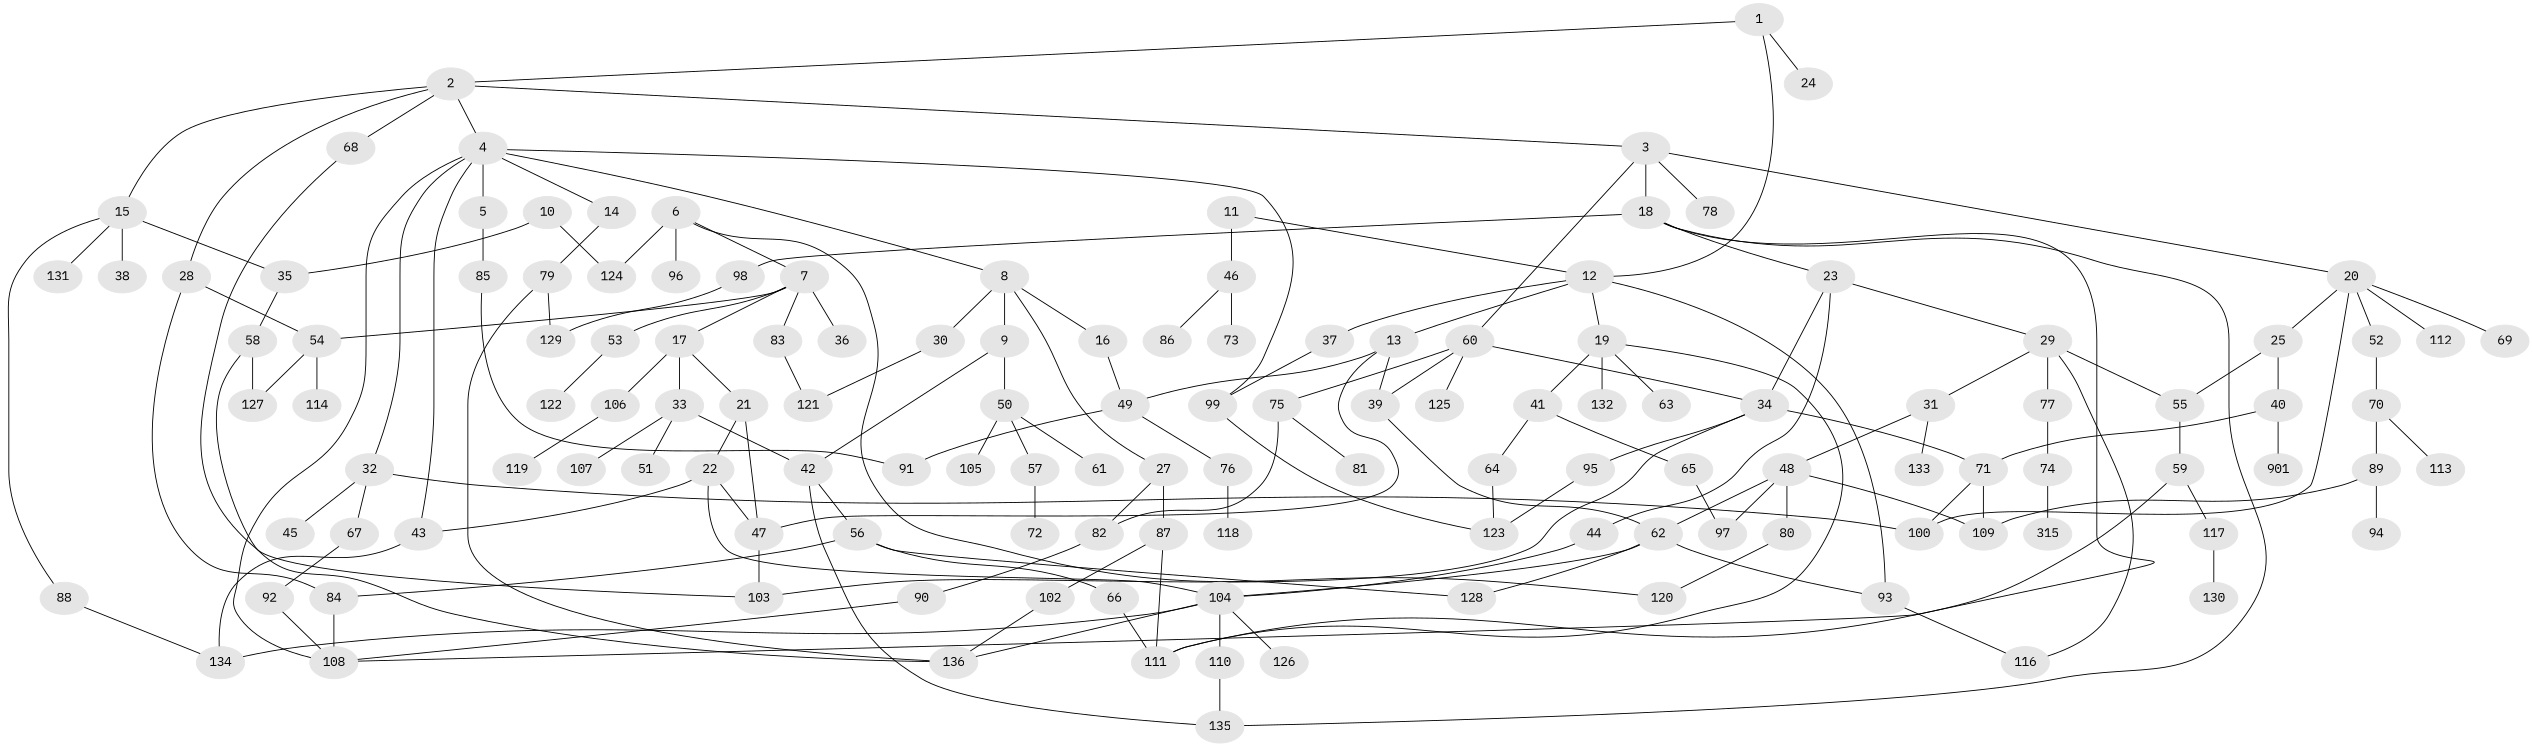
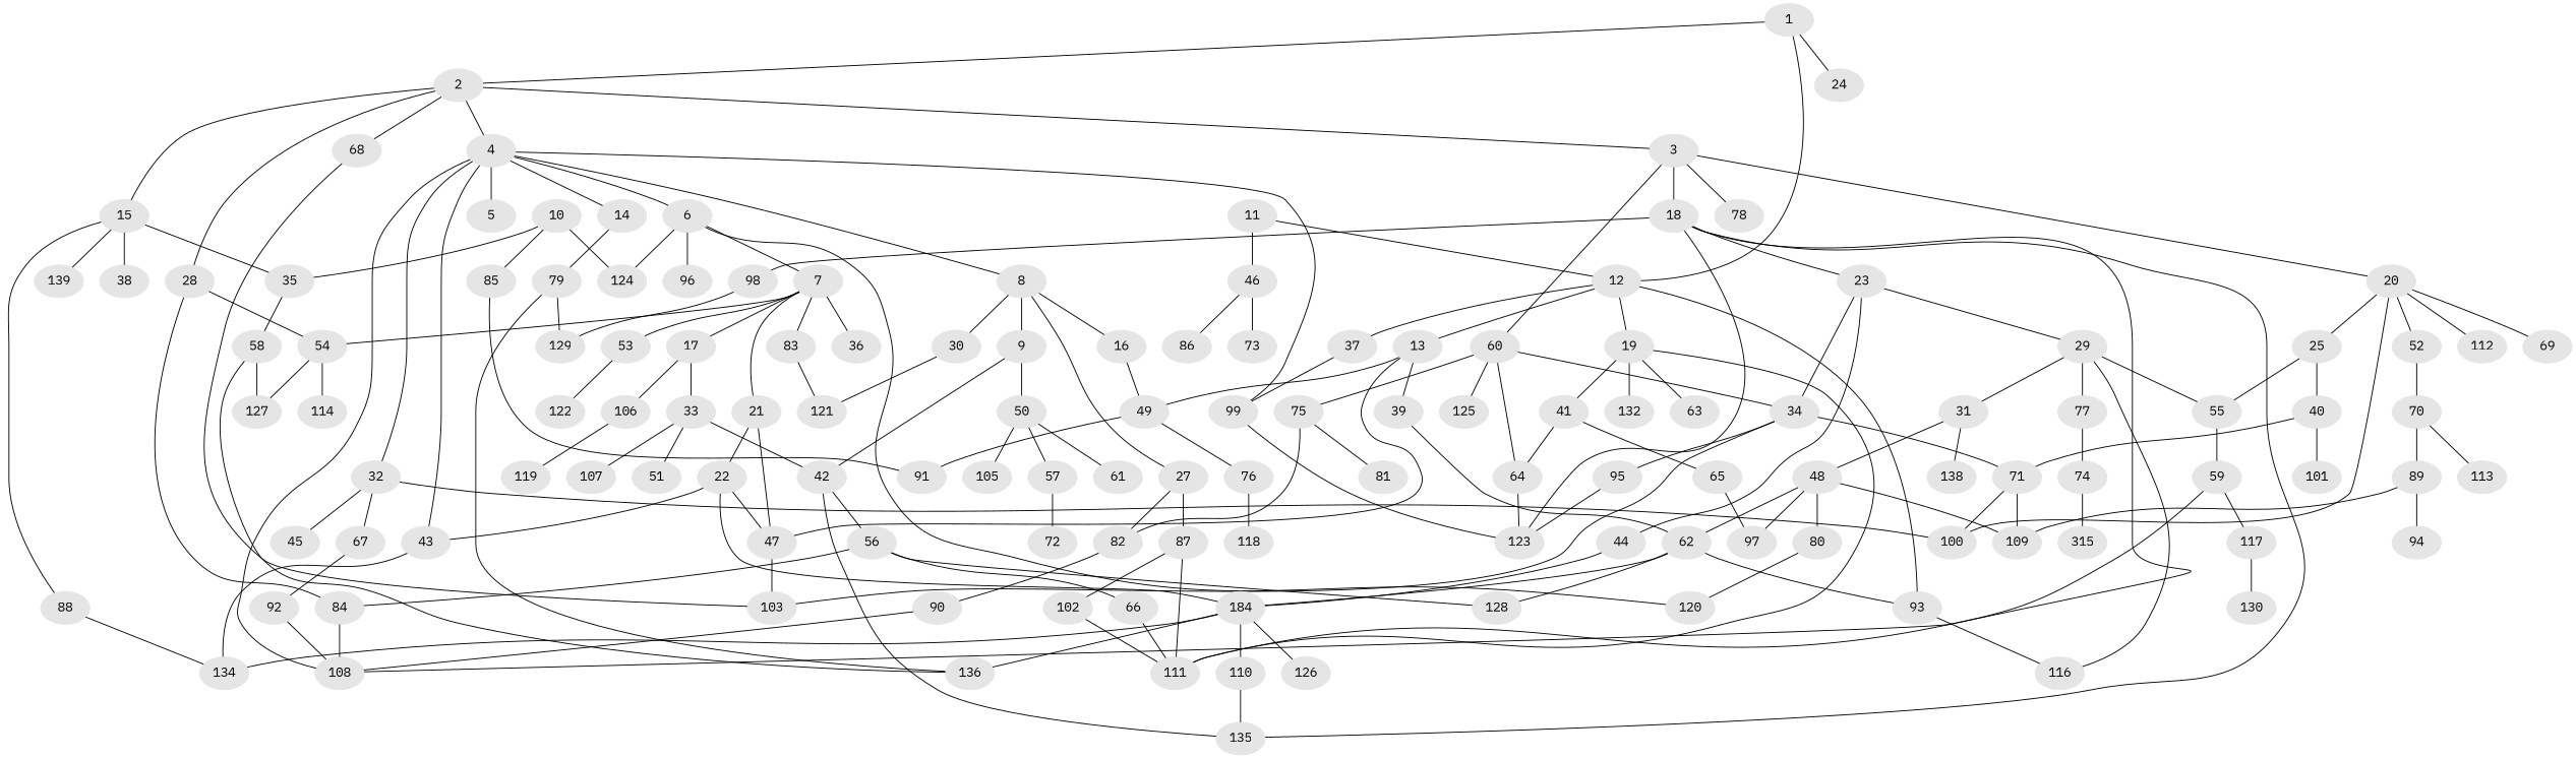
  graph {
    fontname="IBM Plex Mono"
    node [color=gray90 fontname="IBM Plex Mono" style=filled]
    edge [fontname="IBM Plex Mono"]
    1
    2
    12
    24
    3
    4
    15
    28
    68
    13
    19
    37
    93
    18
    20
    60
    78
    5
    6
    8
    14
    32
    43
    99
    108
    10
    124
    35
    85
    38
    88
-   131
+   131 [label=139]
    54
    84
    103
    23
    98
    111
    123
    135
    25
    52
    69
    100
    112
    34
    75
    64
    125
    7
    96
    120
    9
    16
    27
    30
    79
    45
    67
    134
    17
    36
    53
    83
    21
    33
    106
    122
    114
    127
    121
    42
    50
    49
    82
    87
    56
    57
    61
    105
    11
    46
    58
    91
    73
    86
    39
    47
    41
    63
    132
    116
    62
    76
    65
    136
    129
    22
    51
    107
    119
    29
    44
    40
    55
    70
-   104
+   104 [label=184]
    110
    126
    31
    77
    71
    95
-   101 [label=901]
+   101
    59
    81
    90
    102
    48
-   133
+   133 [label=138]
    74
    80
    97
    109
    92
    128
    66
    n128 [label=315]
    118
    72
    89
    113
    117
    130
    94
    1 -- 2
    1 -- 12
    1 -- 24
    2 -- 3
    2 -- 4
    2 -- 15
    2 -- 28
    2 -- 68
    12 -- 13
    12 -- 19
    12 -- 37
    12 -- 93
    3 -- 18
    3 -- 20
    3 -- 60
    3 -- 78
    4 -- 5
+   4 -- 6
    4 -- 8
    4 -- 14
    4 -- 32
    4 -- 43
    4 -- 99
    4 -- 108
    15 -- 35
    15 -- 38
    15 -- 88
    15 -- 131
    28 -- 54
    28 -- 84
    68 -- 103
    13 -- 49
    13 -- 39
    13 -- 47
    19 -- 111
    19 -- 41
    19 -- 63
    19 -- 132
    37 -- 99
    93 -- 116
    18 -- 23
    18 -- 98
    18 -- 111
+   18 -- 123
    18 -- 135
    20 -- 25
    20 -- 52
    20 -- 69
    20 -- 100
    20 -- 112
    60 -- 34
    60 -- 75
-   60 -- 39
+   60 -- 64
    60 -- 125
    6 -- 124
    6 -- 7
    6 -- 96
    6 -- 120
    8 -- 9
    8 -- 16
    8 -- 27
    8 -- 30
    14 -- 79
    32 -- 100
    32 -- 45
    32 -- 67
    43 -- 134
    99 -- 123
    10 -- 124
    10 -- 35
-   5 -- 85
+   10 -- 85
    35 -- 58
    85 -- 91
    88 -- 134
    54 -- 114
    54 -- 127
    84 -- 108
    23 -- 34
    23 -- 29
    23 -- 44
    98 -- 129
    25 -- 40
    25 -- 55
    52 -- 70
    34 -- 103
    34 -- 71
    34 -- 95
    75 -- 82
    75 -- 81
    64 -- 123
    7 -- 54
    7 -- 17
    7 -- 36
    7 -- 53
    7 -- 83
    9 -- 42
    9 -- 50
    16 -- 49
    27 -- 82
    27 -- 87
    30 -- 121
    79 -- 136
    79 -- 129
    67 -- 92
-   17 -- 21
+   7 -- 21
    17 -- 33
    17 -- 106
    53 -- 122
    83 -- 121
    21 -- 47
    21 -- 22
    33 -- 42
    33 -- 51
    33 -- 107
    106 -- 119
    42 -- 135
    42 -- 56
    50 -- 57
    50 -- 61
    50 -- 105
    49 -- 91
    49 -- 76
    82 -- 90
    87 -- 111
    87 -- 102
    56 -- 84
    56 -- 128
    56 -- 66
    57 -- 72
    11 -- 12
    11 -- 46
    46 -- 73
    46 -- 86
    58 -- 127
    58 -- 136
    39 -- 62
    47 -- 103
    41 -- 64
    41 -- 65
    62 -- 93
    62 -- 104
    62 -- 128
    76 -- 118
    65 -- 97
    22 -- 43
    22 -- 47
    22 -- 104
    29 -- 116
    29 -- 55
    29 -- 31
    29 -- 77
    44 -- 104
    40 -- 71
    40 -- 101
    55 -- 59
    70 -- 89
    70 -- 113
    104 -- 134
    104 -- 136
    104 -- 110
    104 -- 126
    110 -- 135
    31 -- 48
    31 -- 133
    77 -- 74
    71 -- 100
    71 -- 109
    95 -- 123
    59 -- 108
    59 -- 117
    90 -- 108
-   102 -- 136
+   102 -- 111
    48 -- 62
    48 -- 80
    48 -- 97
    48 -- 109
    74 -- n128
    80 -- 120
    92 -- 108
    66 -- 111
    89 -- 109
    89 -- 94
    117 -- 130
  }
